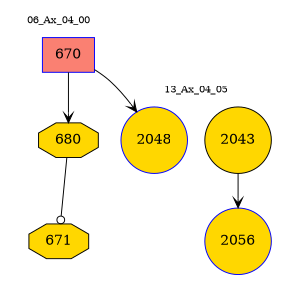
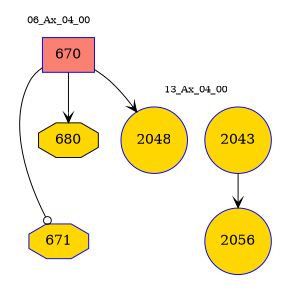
  digraph {
    node [color=blue fillcolor=gold shape=circle style=filled]
    edge [arrowhead=vee color=black]
-   n1 [color=black label=2043]
+   n1 [label=2043]
    n2 [label=2056]
    n3 [label=2048]
    n4 [fillcolor=salmon label=670 shape=box]
-   n5 [color=black label=671 shape=octagon]
+   n5 [label=671 shape=octagon]
    n6 [color=black label=680 shape=octagon]
    subgraph cluster_1 {
      color=white
      fontsize=10
-     label="13_Ax_04_05"
+     label="13_Ax_04_00"
      n1
      n2
      n3
    }
    subgraph cluster_2 {
      color=white
      fontsize=10
      label="06_Ax_04_00"
      n4
      n5
      n6
    }
    n1 -> n2
    n4 -> n3
-   n6 -> n5 [arrowhead=odot]
+   n4 -> n5 [arrowhead=odot]
    n4 -> n6
  }
